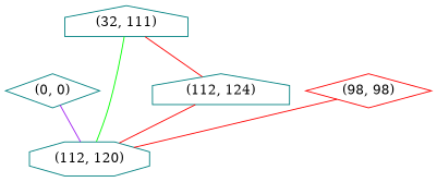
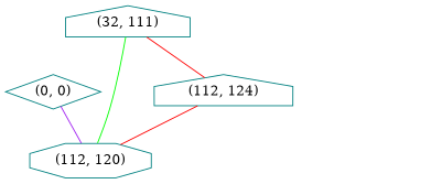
  graph {
    fontname="DejaVu Serif"
    node [color=teal fontname="DejaVu Serif" shape=diamond]
    edge [color=red fontname="DejaVu Serif" weight=1]
    "(112, 120)" [shape=octagon]
    "(0, 0)"
    "(32, 111)" [shape=house]
    "(112, 124)" [shape=house]
-   "(98, 98)" [color=red]
    "(0, 0)" -- "(112, 120)" [color=purple weight=4]
    "(32, 111)" -- "(112, 120)" [color=green weight=2]
    "(32, 111)" -- "(112, 124)"
    "(112, 124)" -- "(112, 120)"
-   "(98, 98)" -- "(112, 120)"
  }
